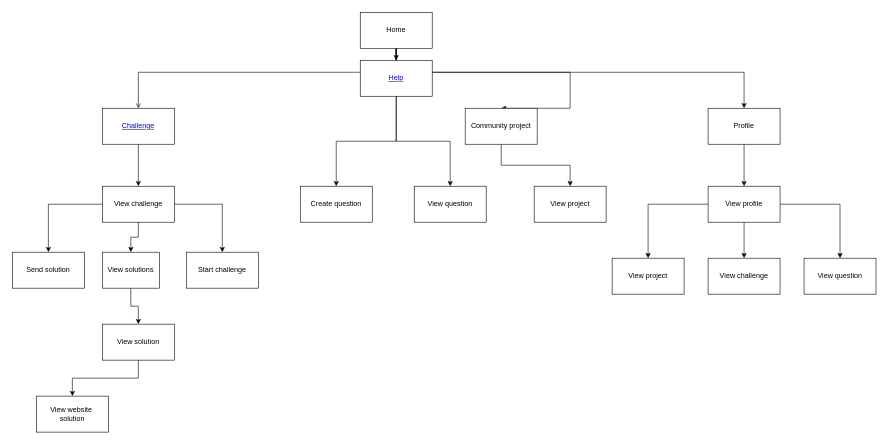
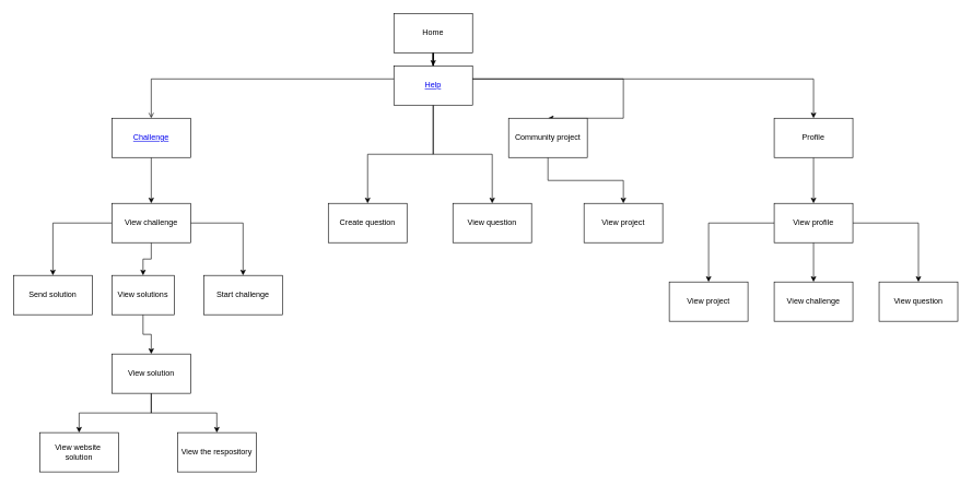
  <mxCell id="0" />
  <mxCell id="1" parent="0" />
  <mxCell id="2" value="" style="edgeStyle=orthogonalEdgeStyle;rounded=0;orthogonalLoop=1;jettySize=auto;html=1;" edge="1" parent="1" source="6" target="11"><mxGeometry relative="1" as="geometry" /></mxCell>
  <mxCell id="3" style="edgeStyle=orthogonalEdgeStyle;rounded=0;orthogonalLoop=1;jettySize=auto;html=1;entryX=0.5;entryY=0;entryDx=0;entryDy=0;" edge="1" parent="1" source="6" target="13"><mxGeometry relative="1" as="geometry"><Array as="points"><mxPoint x="660" y="120" /><mxPoint x="950" y="120" /></Array></mxGeometry></mxCell>
  <mxCell id="4" style="edgeStyle=orthogonalEdgeStyle;rounded=0;orthogonalLoop=1;jettySize=auto;html=1;entryX=0.5;entryY=0;entryDx=0;entryDy=0;" edge="1" parent="1" source="6" target="15"><mxGeometry relative="1" as="geometry"><Array as="points"><mxPoint x="660" y="120" /><mxPoint x="1240" y="120" /></Array></mxGeometry></mxCell>
  <mxCell id="5" style="edgeStyle=orthogonalEdgeStyle;rounded=0;orthogonalLoop=1;jettySize=auto;html=1;entryX=0.5;entryY=0;entryDx=0;entryDy=0;endArrow=open;" edge="1" parent="1" source="6" target="8"><mxGeometry relative="1" as="geometry"><Array as="points"><mxPoint x="660" y="120" /><mxPoint x="230" y="120" /></Array></mxGeometry></mxCell>
  <mxCell id="6" value="Home" style="rounded=0;whiteSpace=wrap;html=1;" vertex="1" parent="1"><mxGeometry x="600" y="20" width="120" height="60" as="geometry" /></mxCell>
  <mxCell id="7" value="" style="edgeStyle=orthogonalEdgeStyle;rounded=0;orthogonalLoop=1;jettySize=auto;html=1;" edge="1" parent="1" source="8" target="19"><mxGeometry relative="1" as="geometry" /></mxCell>
  <mxCell id="8" value="&lt;a href=&quot;data:page/id,5EHCtcs9kEm-UWzT6FUK&quot;&gt;Challenge&lt;/a&gt;" style="rounded=0;whiteSpace=wrap;html=1;" vertex="1" parent="1"><mxGeometry x="170" y="180" width="120" height="60" as="geometry" /></mxCell>
  <mxCell id="9" style="edgeStyle=orthogonalEdgeStyle;rounded=0;orthogonalLoop=1;jettySize=auto;html=1;entryX=0.5;entryY=0;entryDx=0;entryDy=0;" edge="1" parent="1" source="11" target="29"><mxGeometry relative="1" as="geometry" /></mxCell>
  <mxCell id="10" style="edgeStyle=orthogonalEdgeStyle;rounded=0;orthogonalLoop=1;jettySize=auto;html=1;entryX=0.5;entryY=0;entryDx=0;entryDy=0;" edge="1" parent="1" source="11" target="30"><mxGeometry relative="1" as="geometry" /></mxCell>
  <mxCell id="11" value="&lt;a href=&quot;data:page/id,496m7DnQk6Kbzwh4w0HC&quot;&gt;Help&lt;/a&gt;" style="rounded=0;whiteSpace=wrap;html=1;" vertex="1" parent="1"><mxGeometry x="600" y="100" width="120" height="60" as="geometry" /></mxCell>
  <mxCell id="12" style="edgeStyle=orthogonalEdgeStyle;rounded=0;orthogonalLoop=1;jettySize=auto;html=1;entryX=0.5;entryY=0;entryDx=0;entryDy=0;" edge="1" parent="1" source="13" target="31"><mxGeometry relative="1" as="geometry" /></mxCell>
  <mxCell id="13" value="Community project" style="rounded=0;whiteSpace=wrap;html=1;" vertex="1" parent="1"><mxGeometry x="775" y="180" width="120" height="60" as="geometry" /></mxCell>
  <mxCell id="14" value="" style="edgeStyle=orthogonalEdgeStyle;rounded=0;orthogonalLoop=1;jettySize=auto;html=1;" edge="1" parent="1" source="15" target="35"><mxGeometry relative="1" as="geometry" /></mxCell>
  <mxCell id="15" value="Profile" style="rounded=0;whiteSpace=wrap;html=1;" vertex="1" parent="1"><mxGeometry x="1180" y="180" width="120" height="60" as="geometry" /></mxCell>
  <mxCell id="16" style="edgeStyle=orthogonalEdgeStyle;rounded=0;orthogonalLoop=1;jettySize=auto;html=1;entryX=0.5;entryY=0;entryDx=0;entryDy=0;" edge="1" parent="1" source="19" target="21"><mxGeometry relative="1" as="geometry" /></mxCell>
  <mxCell id="17" style="edgeStyle=orthogonalEdgeStyle;rounded=0;orthogonalLoop=1;jettySize=auto;html=1;entryX=0.5;entryY=0;entryDx=0;entryDy=0;" edge="1" parent="1" source="19" target="20"><mxGeometry relative="1" as="geometry" /></mxCell>
  <mxCell id="18" style="edgeStyle=orthogonalEdgeStyle;rounded=0;orthogonalLoop=1;jettySize=auto;html=1;entryX=0.5;entryY=0;entryDx=0;entryDy=0;" edge="1" parent="1" source="19" target="23"><mxGeometry relative="1" as="geometry" /></mxCell>
  <mxCell id="19" value="View challenge" style="rounded=0;whiteSpace=wrap;html=1;" vertex="1" parent="1"><mxGeometry x="170" y="310" width="120" height="60" as="geometry" /></mxCell>
  <mxCell id="20" value="Start challenge" style="rounded=0;whiteSpace=wrap;html=1;" vertex="1" parent="1"><mxGeometry x="310" y="420" width="120" height="60" as="geometry" /></mxCell>
  <mxCell id="21" value="Send solution" style="rounded=0;whiteSpace=wrap;html=1;" vertex="1" parent="1"><mxGeometry x="20" y="420" width="120" height="60" as="geometry" /></mxCell>
  <mxCell id="22" value="" style="edgeStyle=orthogonalEdgeStyle;rounded=0;orthogonalLoop=1;jettySize=auto;html=1;" edge="1" parent="1" source="23" target="26"><mxGeometry relative="1" as="geometry" /></mxCell>
  <mxCell id="23" value="View solutions" style="rounded=0;whiteSpace=wrap;html=1;" vertex="1" parent="1"><mxGeometry x="170" y="420" width="95" height="60" as="geometry" /></mxCell>
  <mxCell id="24" style="edgeStyle=orthogonalEdgeStyle;rounded=0;orthogonalLoop=1;jettySize=auto;html=1;entryX=0.5;entryY=0;entryDx=0;entryDy=0;" edge="1" parent="1" source="26" target="27"><mxGeometry relative="1" as="geometry" /></mxCell>
+ <mxCell id="25" style="edgeStyle=orthogonalEdgeStyle;rounded=0;orthogonalLoop=1;jettySize=auto;html=1;entryX=0.5;entryY=0;entryDx=0;entryDy=0;" edge="1" parent="1" source="26" target="28"><mxGeometry relative="1" as="geometry" /></mxCell>
  <mxCell id="26" value="View solution" style="rounded=0;whiteSpace=wrap;html=1;" vertex="1" parent="1"><mxGeometry x="170" y="540" width="120" height="60" as="geometry" /></mxCell>
  <mxCell id="27" value="View website&amp;nbsp;&lt;div&gt;solution&lt;/div&gt;" style="rounded=0;whiteSpace=wrap;html=1;" vertex="1" parent="1"><mxGeometry x="60" y="660" width="120" height="60" as="geometry" /></mxCell>
+ <mxCell id="28" value="View the respository" style="rounded=0;whiteSpace=wrap;html=1;" vertex="1" parent="1"><mxGeometry x="270" y="660" width="120" height="60" as="geometry" /></mxCell>
  <mxCell id="29" value="Create question" style="rounded=0;whiteSpace=wrap;html=1;" vertex="1" parent="1"><mxGeometry x="500" y="310" width="120" height="60" as="geometry" /></mxCell>
  <mxCell id="30" value="View question" style="rounded=0;whiteSpace=wrap;html=1;" vertex="1" parent="1"><mxGeometry x="690" y="310" width="120" height="60" as="geometry" /></mxCell>
  <mxCell id="31" value="View project" style="rounded=0;whiteSpace=wrap;html=1;" vertex="1" parent="1"><mxGeometry x="890" y="310" width="120" height="60" as="geometry" /></mxCell>
  <mxCell id="32" value="" style="edgeStyle=orthogonalEdgeStyle;rounded=0;orthogonalLoop=1;jettySize=auto;html=1;" edge="1" parent="1" source="35" target="37"><mxGeometry relative="1" as="geometry" /></mxCell>
  <mxCell id="33" style="edgeStyle=orthogonalEdgeStyle;rounded=0;orthogonalLoop=1;jettySize=auto;html=1;entryX=0.5;entryY=0;entryDx=0;entryDy=0;" edge="1" parent="1" source="35" target="36"><mxGeometry relative="1" as="geometry" /></mxCell>
  <mxCell id="34" style="edgeStyle=orthogonalEdgeStyle;rounded=0;orthogonalLoop=1;jettySize=auto;html=1;" edge="1" parent="1" source="35" target="38"><mxGeometry relative="1" as="geometry" /></mxCell>
  <mxCell id="35" value="View profile" style="rounded=0;whiteSpace=wrap;html=1;" vertex="1" parent="1"><mxGeometry x="1180" y="310" width="120" height="60" as="geometry" /></mxCell>
  <mxCell id="36" value="View project" style="rounded=0;whiteSpace=wrap;html=1;" vertex="1" parent="1"><mxGeometry x="1020" y="430" width="120" height="60" as="geometry" /></mxCell>
  <mxCell id="37" value="View challenge" style="rounded=0;whiteSpace=wrap;html=1;" vertex="1" parent="1"><mxGeometry x="1180" y="430" width="120" height="60" as="geometry" /></mxCell>
  <mxCell id="38" value="View question" style="rounded=0;whiteSpace=wrap;html=1;" vertex="1" parent="1"><mxGeometry x="1340" y="430" width="120" height="60" as="geometry" /></mxCell>
